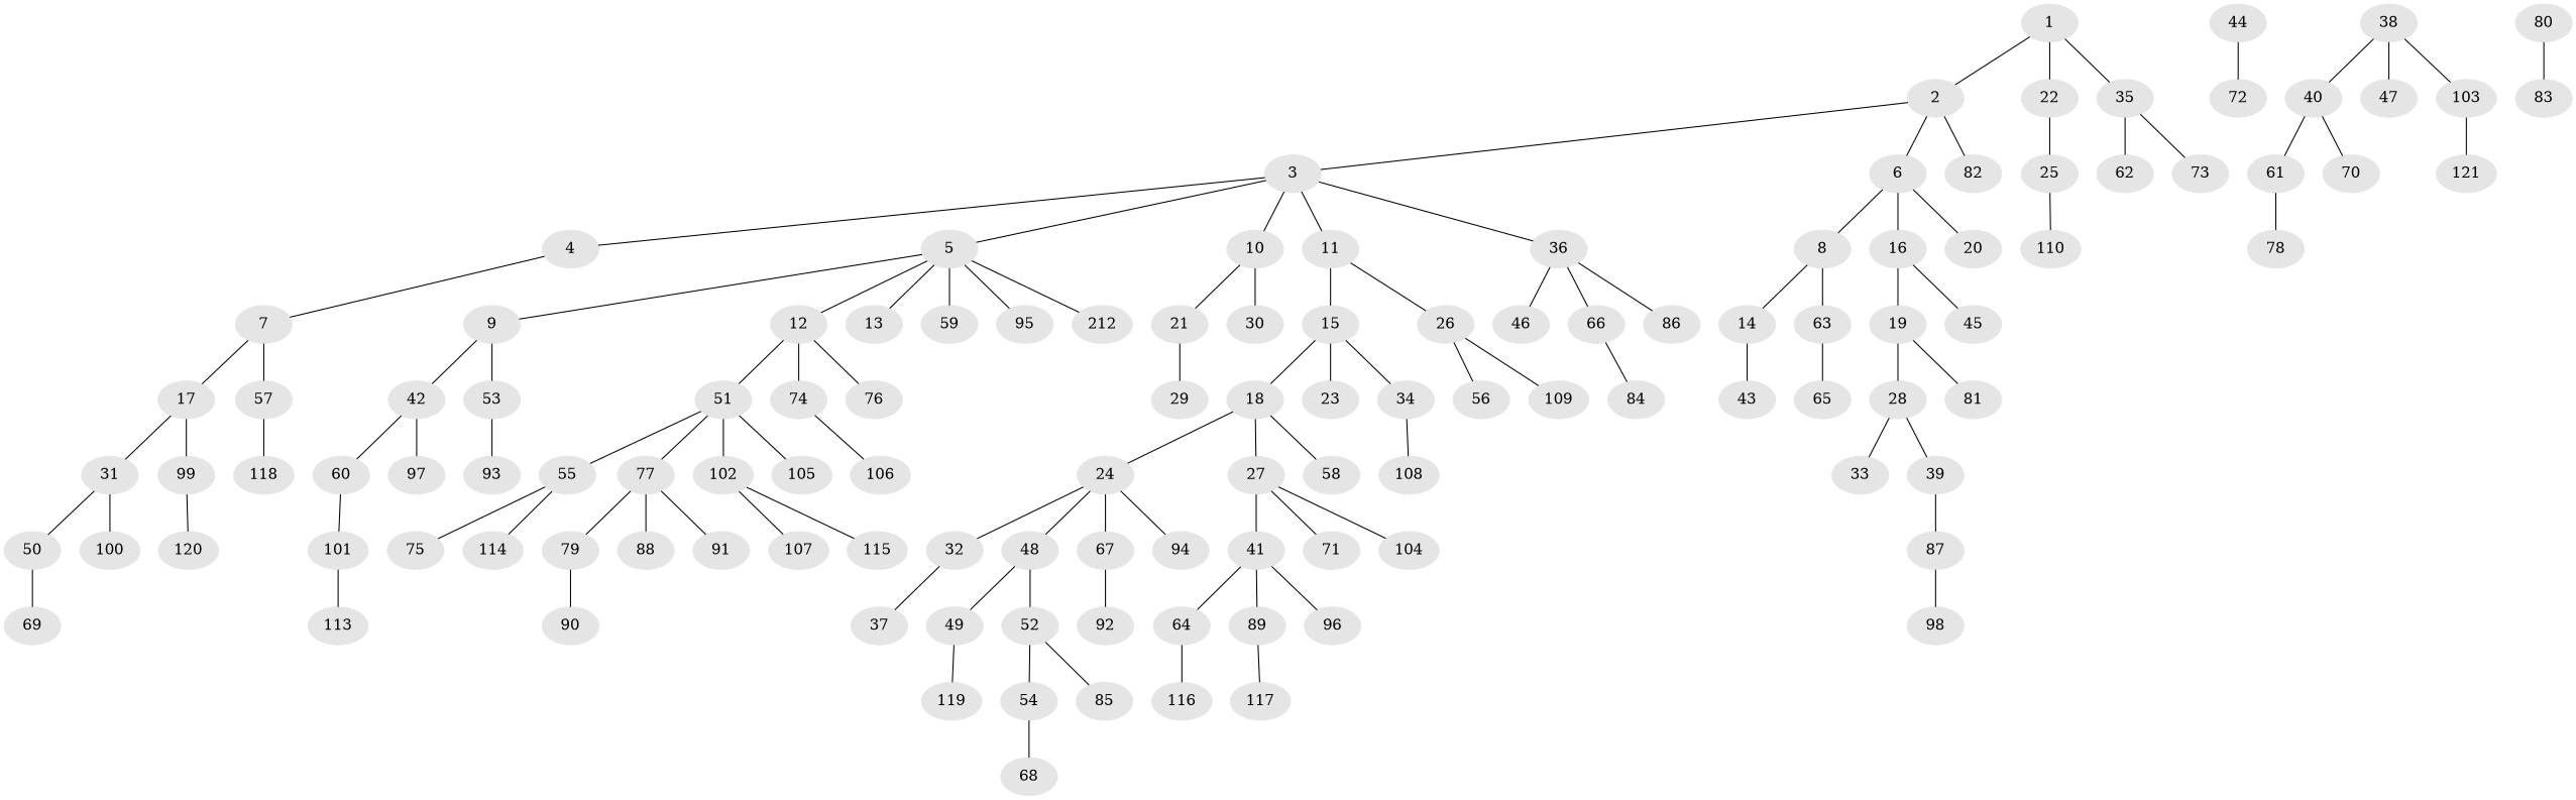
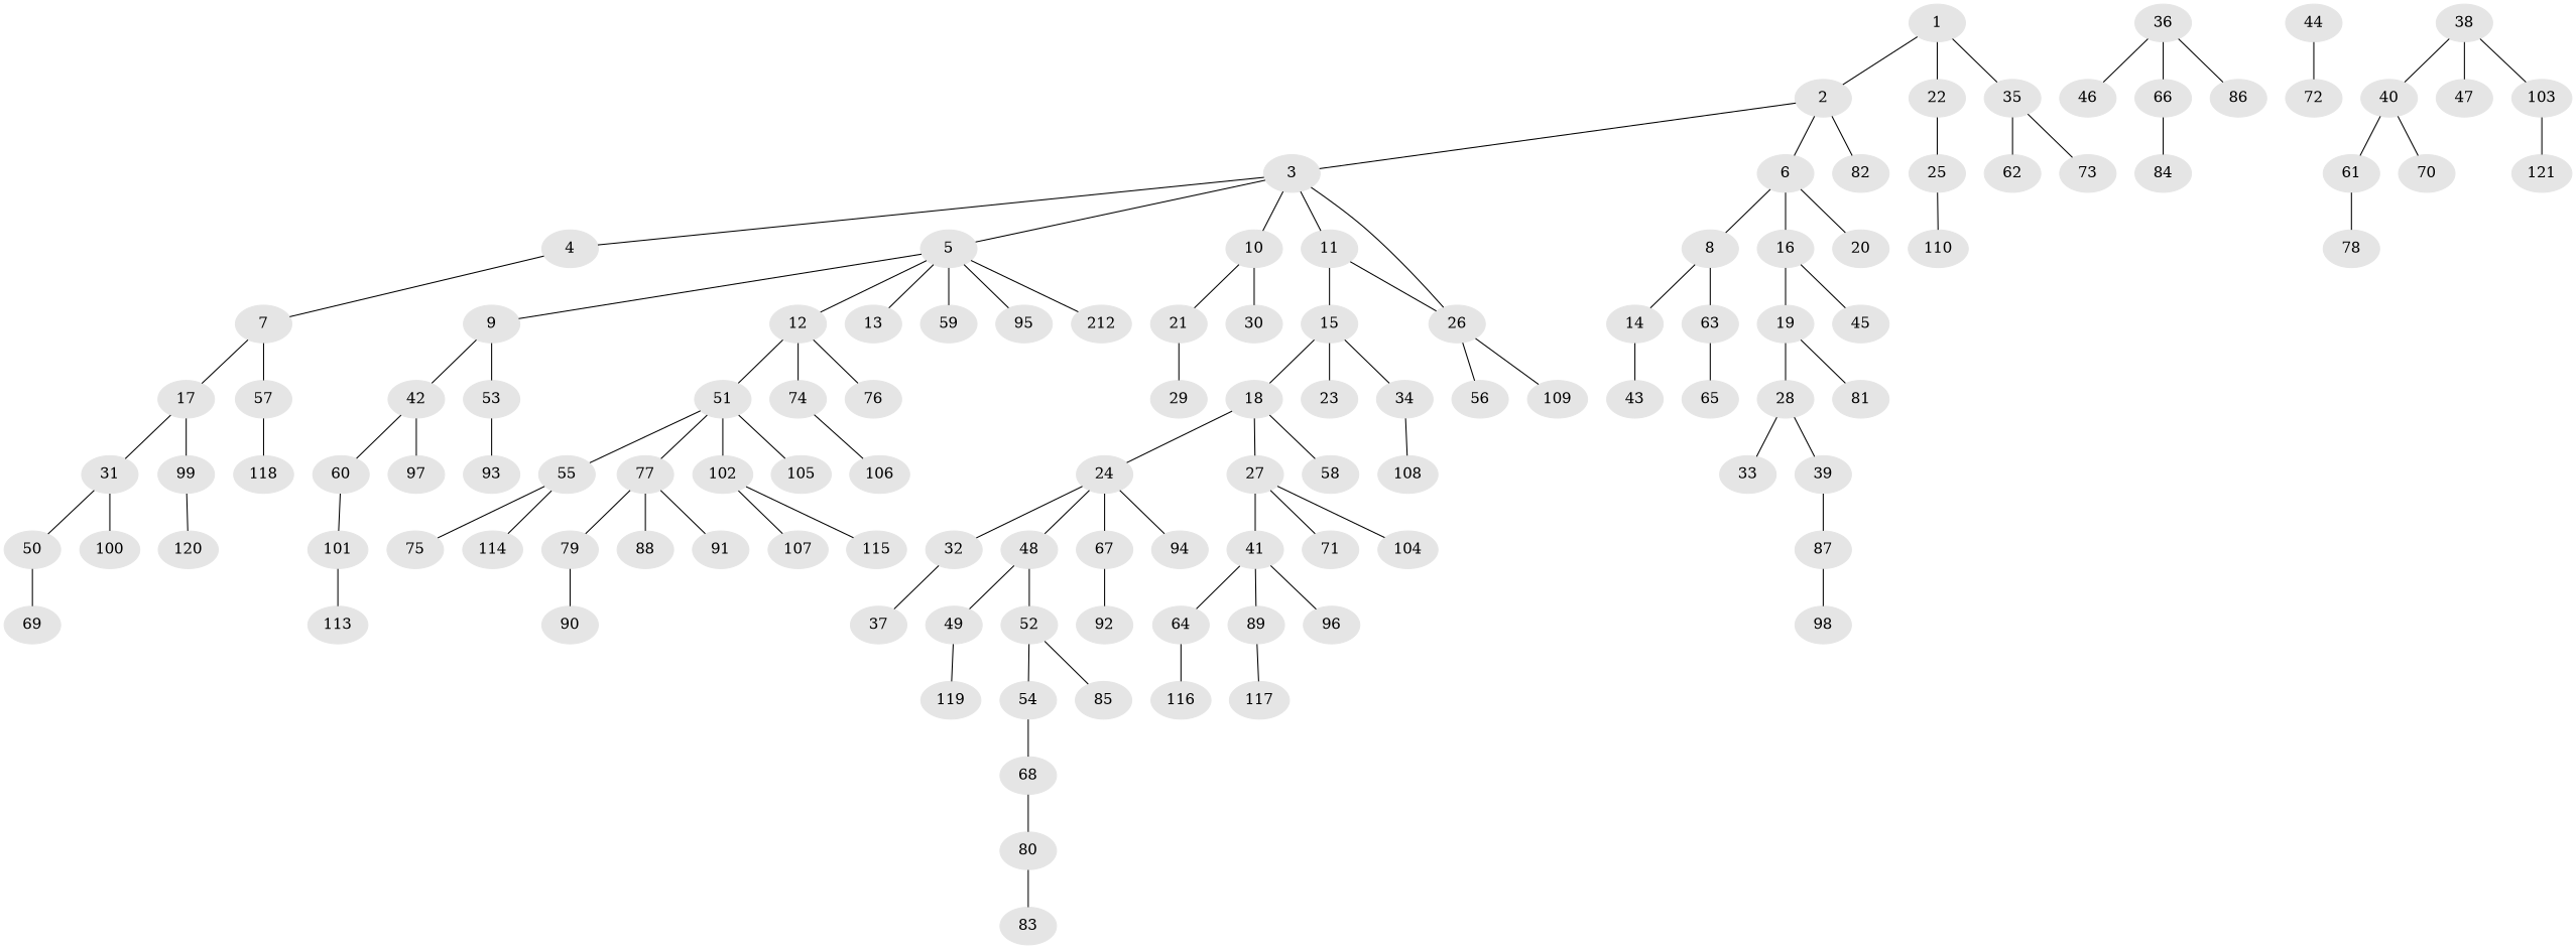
  graph {
    node [color=gray90 style=filled]
    1
    2
    22
    35
    3
    6
    82
    25
    62
    73
    4
    5
    10
    11
    36
    8
    16
    20
    7
    9
    12
    13
    59
    95
    n25 [label=212]
    21
    30
    15
    26
    46
    66
    86
    17
    57
    42
    53
    51
    74
    76
    14
    63
    19
    45
    31
    99
    118
    43
    65
    60
    97
    93
    29
    18
    23
    34
    56
    109
    55
    77
    102
    105
    106
    24
    27
    58
    108
    28
    81
    50
    100
    120
    32
    48
    67
    94
    41
    71
    104
    33
    39
    44
    72
    38
    40
    47
    103
    110
    37
    49
    52
    92
    64
    89
    96
    87
    69
    84
    61
    70
    121
    98
    78
    116
    117
    101
    119
    54
    85
    75
    114
    79
    88
    91
    107
    115
    68
    80
    113
    83
    90
    1 -- 2
    1 -- 22
    1 -- 35
    2 -- 3
    2 -- 6
    2 -- 82
    22 -- 25
    35 -- 62
    35 -- 73
    3 -- 4
    3 -- 5
    3 -- 10
    3 -- 11
-   3 -- 36
+   3 -- 26
    6 -- 8
    6 -- 16
    6 -- 20
    25 -- 110
    4 -- 7
    5 -- 9
    5 -- 12
    5 -- 13
    5 -- 59
    5 -- 95
    5 -- n25
    10 -- 21
    10 -- 30
    11 -- 15
    11 -- 26
    36 -- 46
    36 -- 66
    36 -- 86
    8 -- 14
    8 -- 63
    16 -- 19
    16 -- 45
    7 -- 17
    7 -- 57
    9 -- 42
    9 -- 53
    12 -- 51
    12 -- 74
    12 -- 76
    21 -- 29
    15 -- 18
    15 -- 23
    15 -- 34
    26 -- 56
    26 -- 109
    66 -- 84
    17 -- 31
    17 -- 99
    57 -- 118
    42 -- 60
    42 -- 97
    53 -- 93
    51 -- 55
    51 -- 77
    51 -- 102
    51 -- 105
    74 -- 106
    14 -- 43
    63 -- 65
    19 -- 28
    19 -- 81
    31 -- 50
    31 -- 100
    99 -- 120
    60 -- 101
    18 -- 24
    18 -- 27
    18 -- 58
    34 -- 108
    55 -- 75
    55 -- 114
    77 -- 79
    77 -- 88
    77 -- 91
    102 -- 107
    102 -- 115
    24 -- 32
    24 -- 48
    24 -- 67
    24 -- 94
    27 -- 41
    27 -- 71
    27 -- 104
    28 -- 33
    28 -- 39
    50 -- 69
    32 -- 37
    48 -- 49
    48 -- 52
    67 -- 92
    41 -- 64
    41 -- 89
    41 -- 96
    39 -- 87
    44 -- 72
    38 -- 40
    38 -- 47
    38 -- 103
    40 -- 61
    40 -- 70
    103 -- 121
    49 -- 119
    52 -- 54
    52 -- 85
    64 -- 116
    89 -- 117
    87 -- 98
    61 -- 78
    101 -- 113
    54 -- 68
    79 -- 90
+   68 -- 80
    80 -- 83
  }
